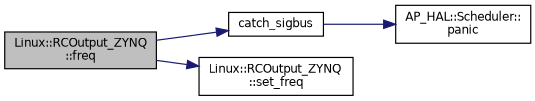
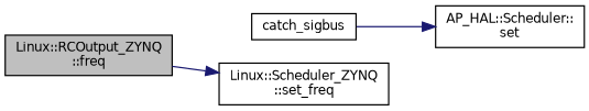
  digraph {
    rankdir=LR
    node [color=black fillcolor=white fontname=Helvetica fontsize=10 shape=record style=filled]
    edge [color=midnightblue fontname=Helvetica fontsize=10 labelfontname=Helvetica labelfontsize=10 style=solid]
    n1 [fillcolor=grey75 fontcolor=black height=0.2 label="Linux::RCOutput_ZYNQ\l::freq" width=0.4]
    n2 [height=0.2 label=catch_sigbus width=0.4]
-   n3 [height=0.2 label="Linux::RCOutput_ZYNQ\l::set_freq" width=0.4]
-   n4 [height=0.2 label="AP_HAL::Scheduler::\lpanic" width=0.4]
-   n1 -> n2
+   n3 [height=0.2 label="Linux::Scheduler_ZYNQ\l::set_freq" width=0.4]
+   n4 [height=0.2 label="AP_HAL::Scheduler::\lset" width=0.4]
    n1 -> n3
    n2 -> n4
  }
